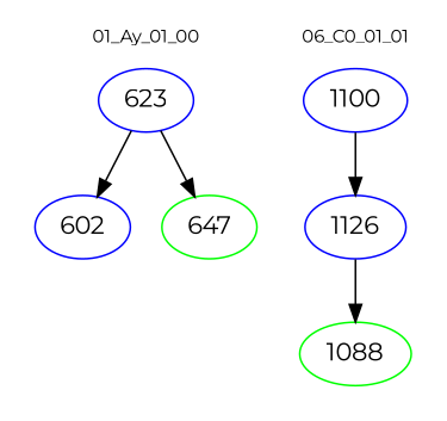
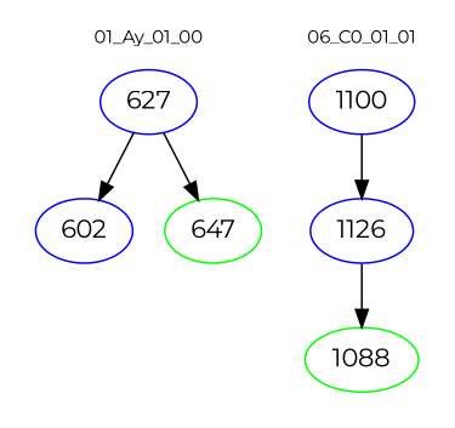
  digraph {
    fontname=Montserrat
    node [color=blue fontname=Montserrat]
    edge [color=black fontname=Montserrat]
-   n1 [label=623]
+   n1 [label=627]
    n2 [label=602]
    n3 [color=green label=647]
    n4 [label=1100]
    n5 [color=green label=1088]
    n6 [label=1126]
    subgraph cluster_1 {
      color=white
      fontsize=10
      label="01_Ay_01_00"
      n1
      n2
      n3
    }
    subgraph cluster_2 {
      color=white
      fontsize=10
      label="06_C0_01_01"
      n4
      n5
      n6
    }
    n1 -> n2
    n1 -> n3
    n4 -> n6
    n6 -> n5
  }
